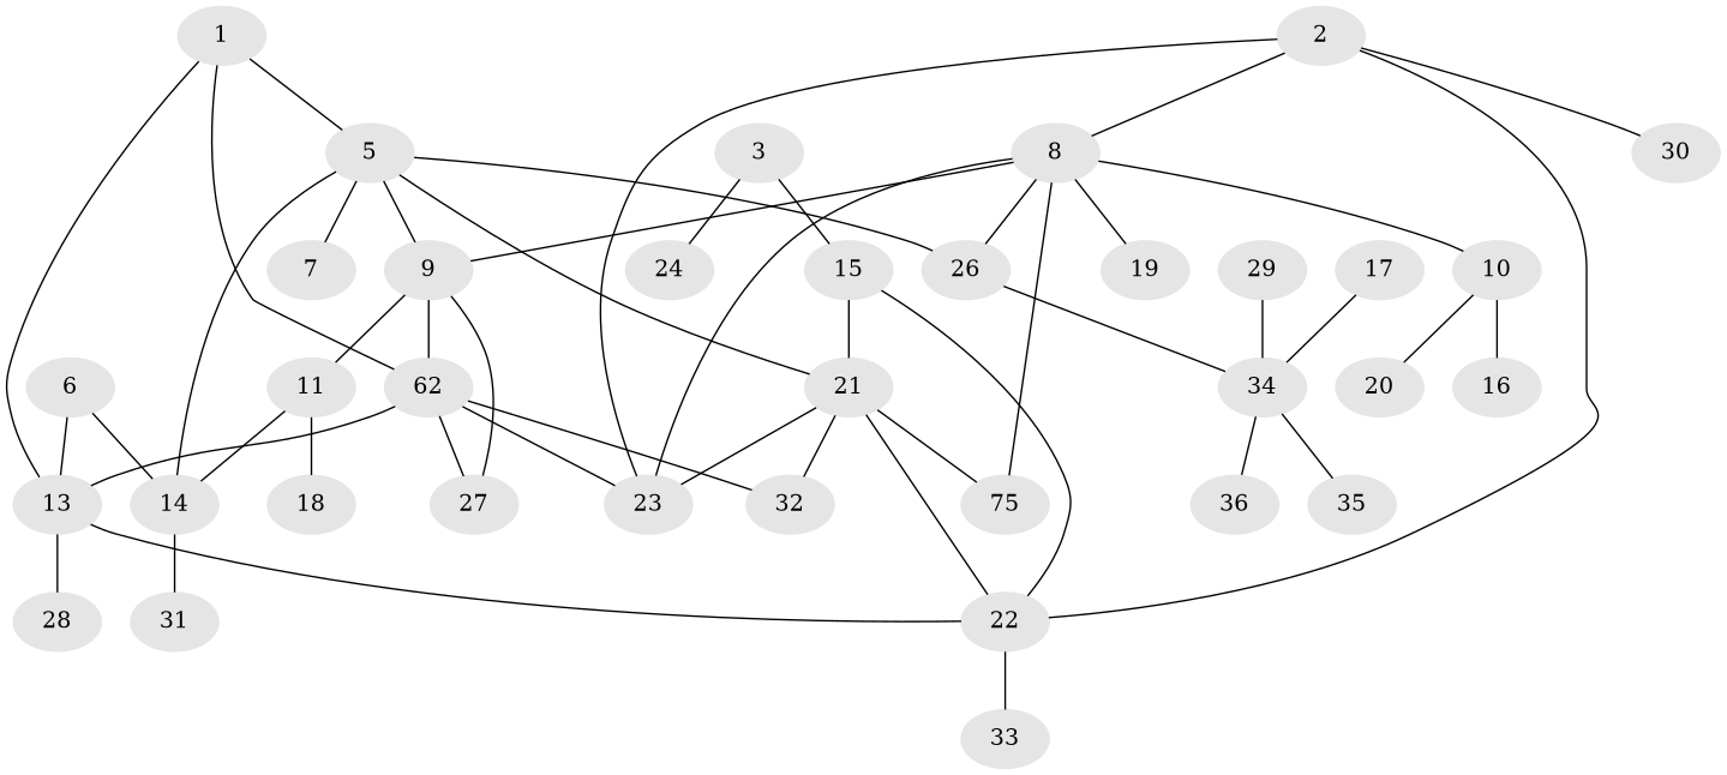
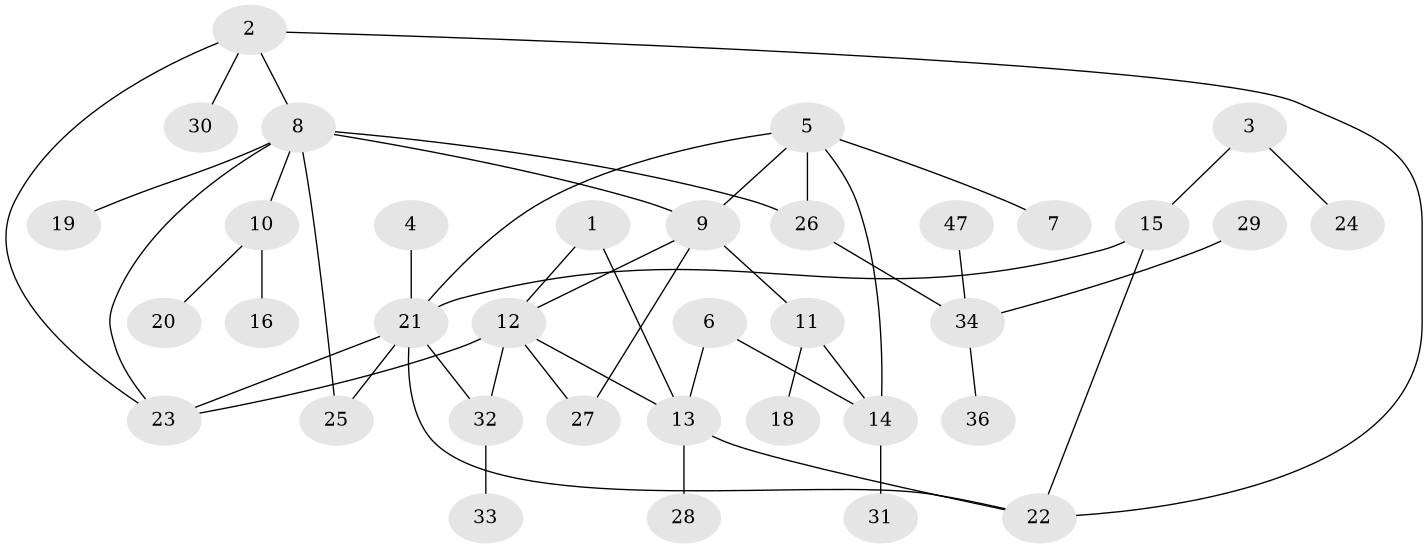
  graph {
    node [color=gray90 style=filled]
    edge [weight=1.0]
    1
    5
-   12 [label=62]
+   12
    13
    21
    7
    9
    14
    26
    23
    27
    32
    22
    28
    2
    8
    30
    10
    19
-   25 [label=75]
+   25
    33
    3
    15
    24
+   4
    11
    31
    34
    6
    16
    20
    18
-   17
-   35
+   17 [label=47]
    36
    29
-   1 -- 5
    1 -- 12
    1 -- 13
    5 -- 21
    5 -- 7
    5 -- 9
    5 -- 14 [weight=2.0]
    5 -- 26 [weight=2.0]
    12 -- 13
    12 -- 23
    12 -- 27
    12 -- 32
    13 -- 22
    13 -- 28
    21 -- 23
    21 -- 32
    21 -- 22
    21 -- 25
    9 -- 12
    9 -- 27
    9 -- 11 [weight=2.0]
    14 -- 31
    26 -- 34
-   22 -- 33
+   32 -- 33
    2 -- 23
    2 -- 22
    2 -- 8
    2 -- 30
    8 -- 9
    8 -- 26
    8 -- 23
    8 -- 10
    8 -- 19
    8 -- 25
    10 -- 16
    10 -- 20
    3 -- 15
    3 -- 24
    15 -- 21
    15 -- 22
+   4 -- 21
    11 -- 14
    11 -- 18
-   34 -- 35
    34 -- 36
    6 -- 13
    6 -- 14
    17 -- 34
    29 -- 34
  }
